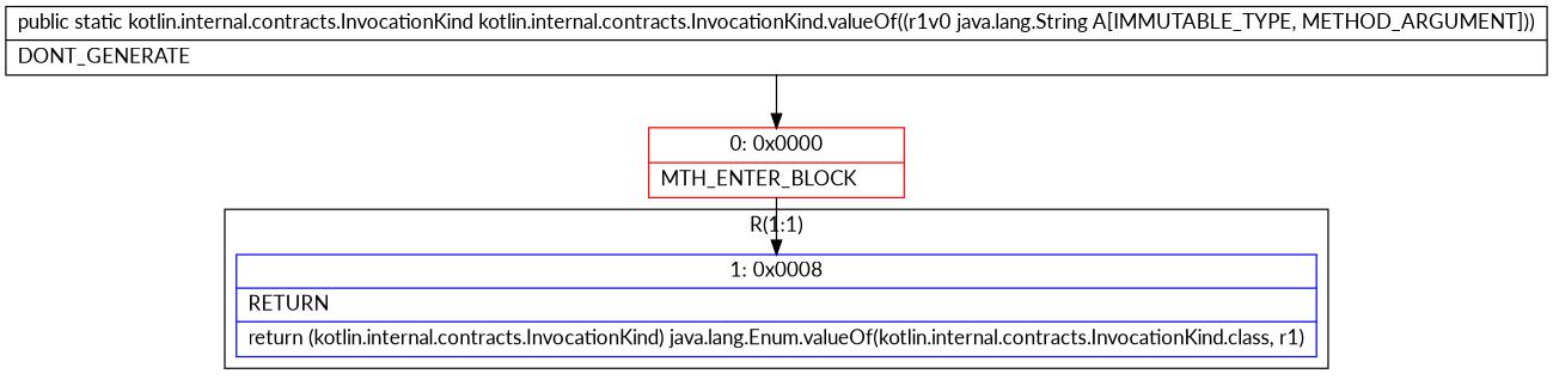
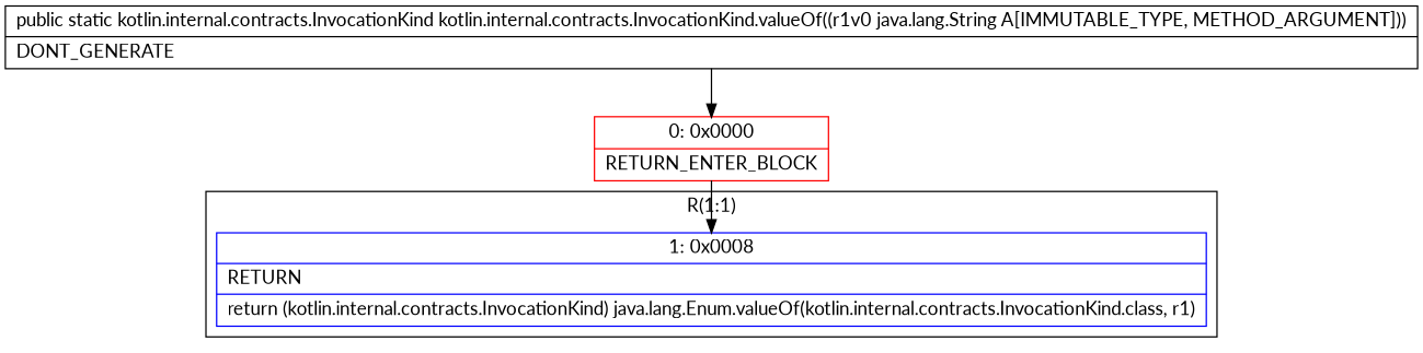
  digraph {
    fontname=Lato
    node [shape=record fontname=Lato]
    edge [fontname=Lato]
    n1 [color=blue label="{1\:\ 0x0008|RETURN\l|return (kotlin.internal.contracts.InvocationKind) java.lang.Enum.valueOf(kotlin.internal.contracts.InvocationKind.class, r1)\l}"]
-   n2 [color=red label="{0\:\ 0x0000|MTH_ENTER_BLOCK\l}"]
+   n2 [color=red label="{0\:\ 0x0000|RETURN_ENTER_BLOCK\l}"]
    n3 [label="{public static kotlin.internal.contracts.InvocationKind kotlin.internal.contracts.InvocationKind.valueOf((r1v0 java.lang.String A[IMMUTABLE_TYPE, METHOD_ARGUMENT]))  | DONT_GENERATE\l}"]
    subgraph cluster_1 {
      label="R(1:1)"
      n1
    }
    n2 -> n1
    n3 -> n2
  }
